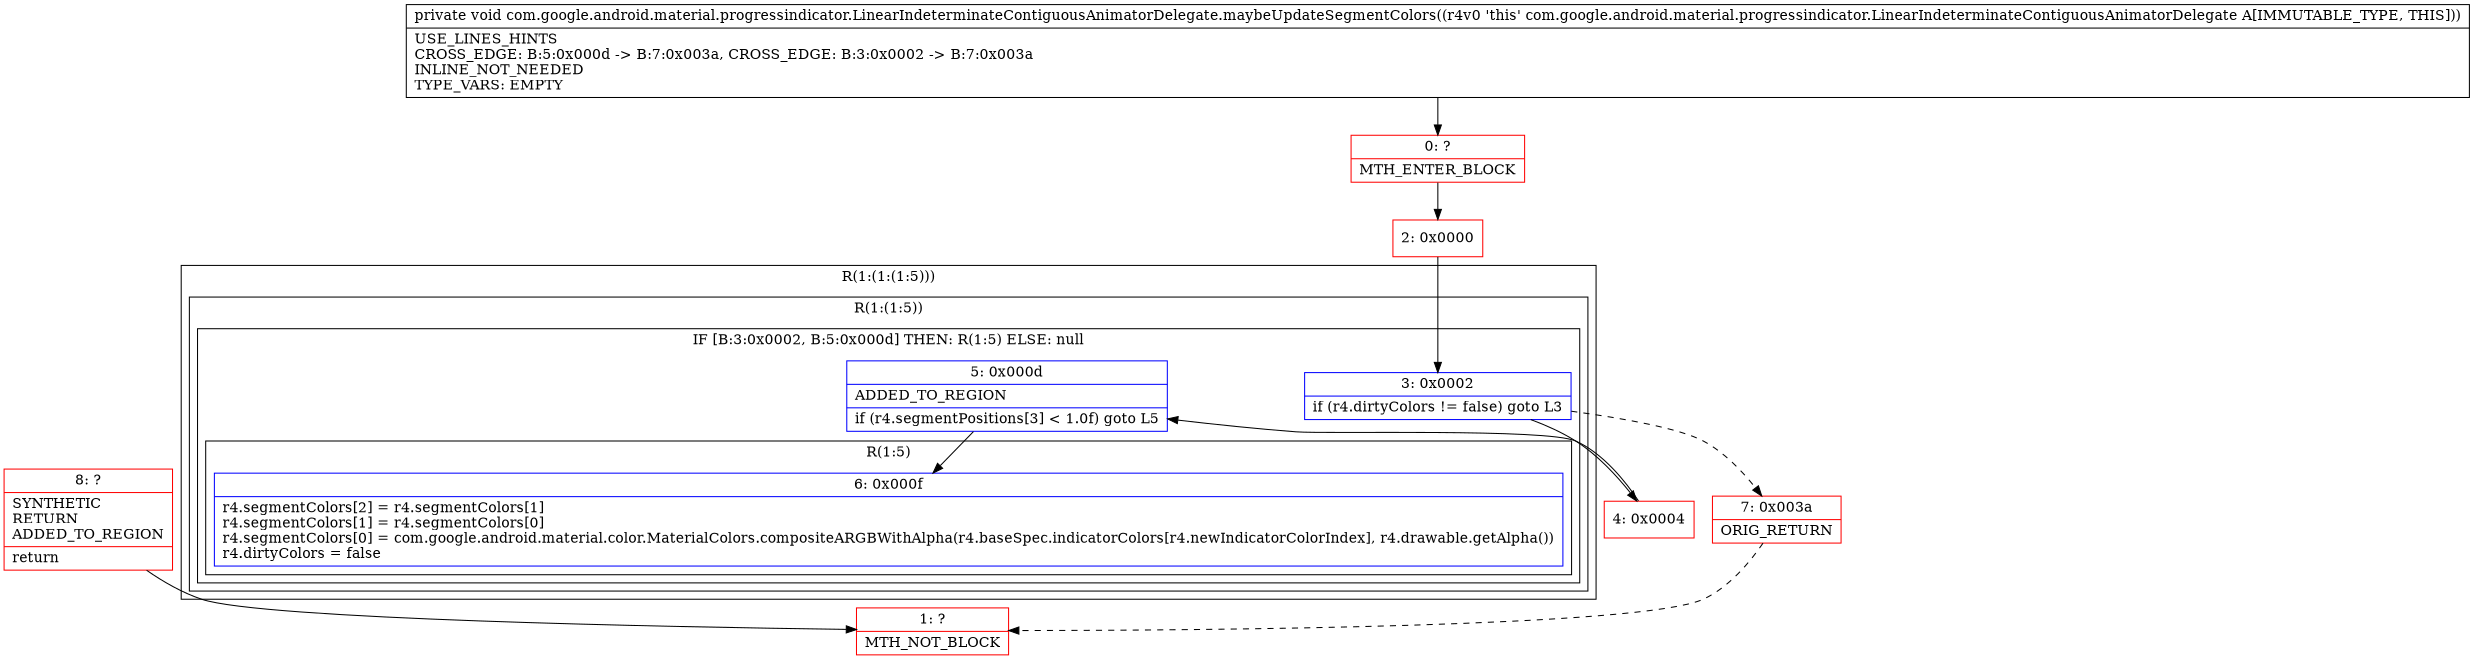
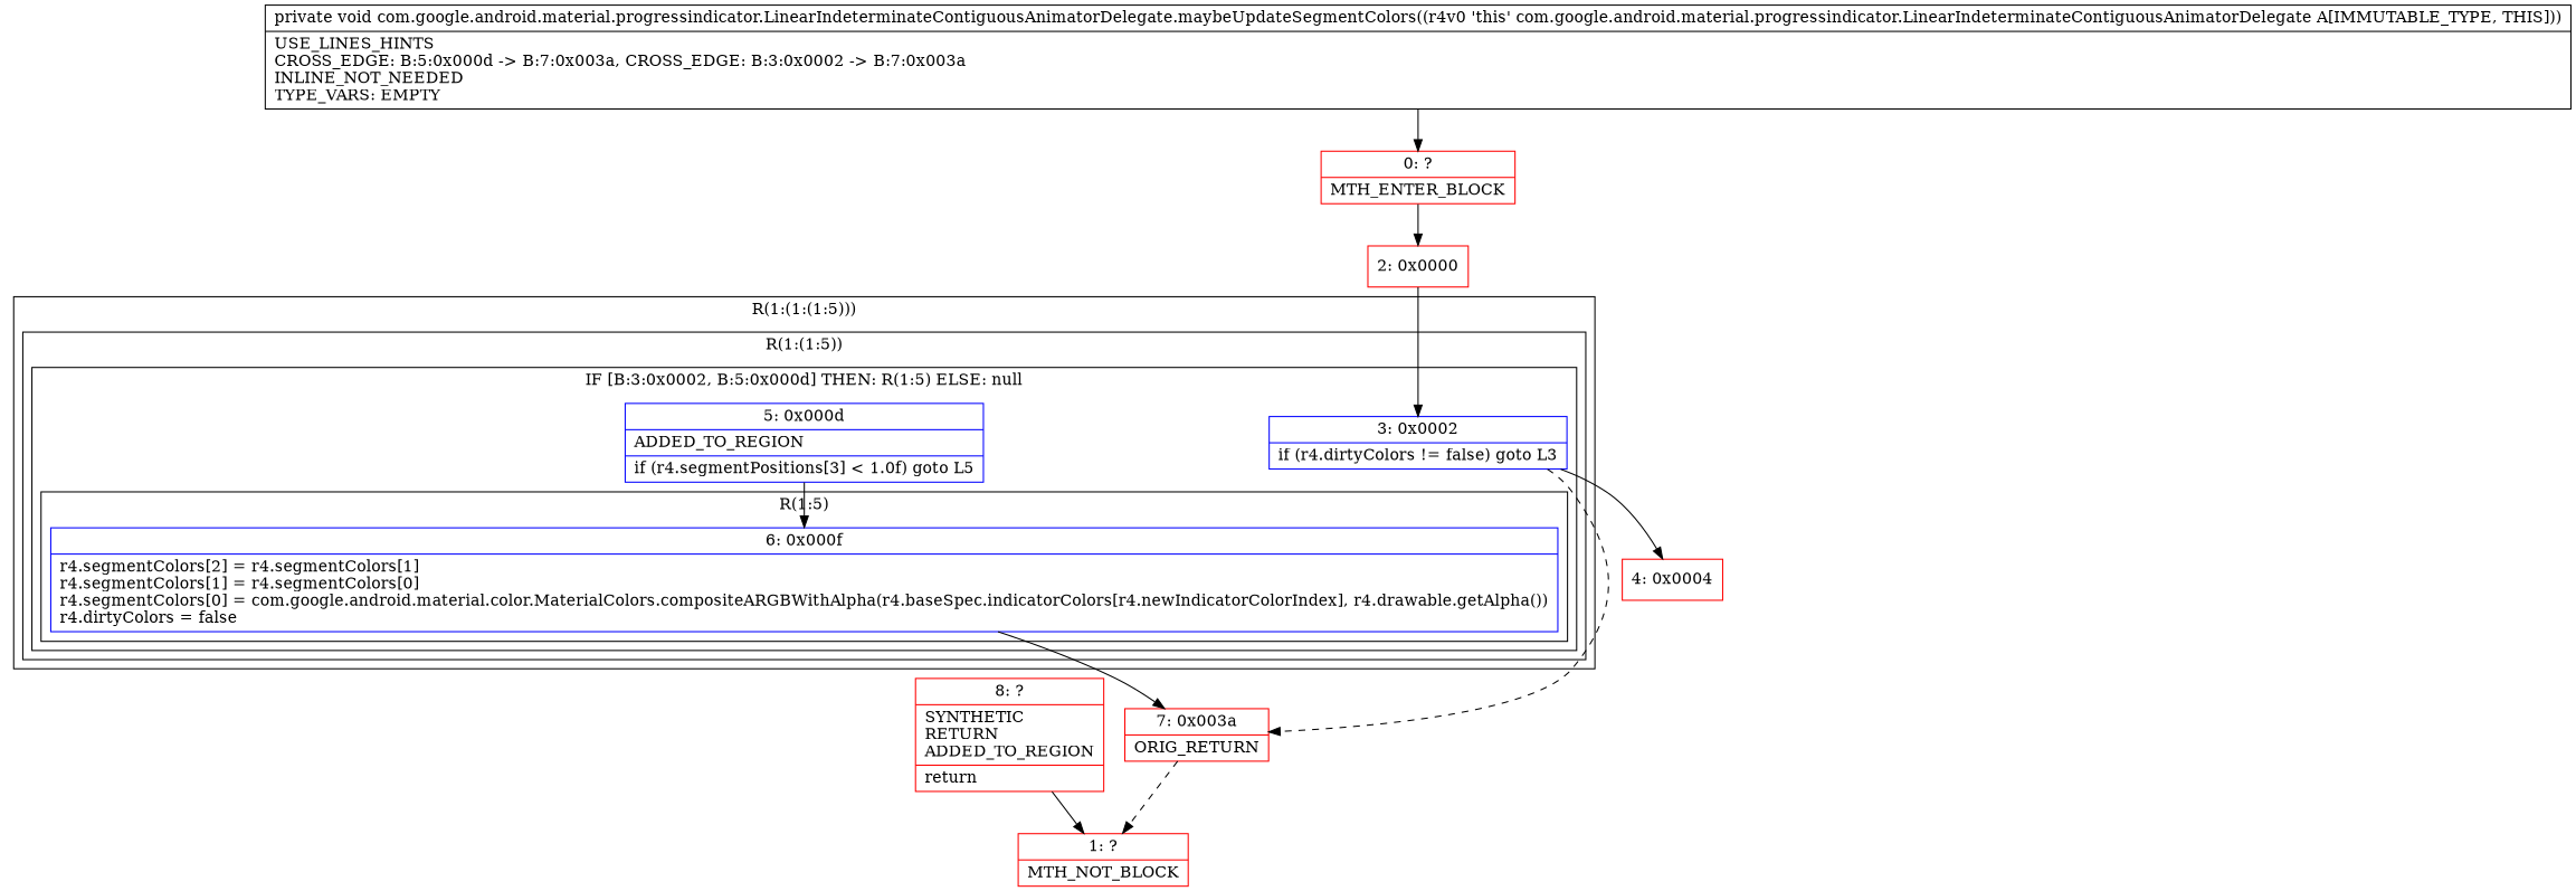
  digraph {
    node [color=red shape=record]
    n1 [color=blue label="{6\:\ 0x000f|r4.segmentColors[2] = r4.segmentColors[1]\lr4.segmentColors[1] = r4.segmentColors[0]\lr4.segmentColors[0] = com.google.android.material.color.MaterialColors.compositeARGBWithAlpha(r4.baseSpec.indicatorColors[r4.newIndicatorColorIndex], r4.drawable.getAlpha())\lr4.dirtyColors = false\l}"]
    n2 [color=blue label="{3\:\ 0x0002|if (r4.dirtyColors != false) goto L3\l}"]
    n3 [color=blue label="{5\:\ 0x000d|ADDED_TO_REGION\l|if (r4.segmentPositions[3] \< 1.0f) goto L5\l}"]
    n4 [label="{7\:\ 0x003a|ORIG_RETURN\l}"]
    n5 [label="{4\:\ 0x0004}"]
    n6 [label="{8\:\ ?|SYNTHETIC\lRETURN\lADDED_TO_REGION\l|return\l}"]
    n7 [label="{1\:\ ?|MTH_NOT_BLOCK\l}"]
    n8 [label="{0\:\ ?|MTH_ENTER_BLOCK\l}"]
    n9 [label="{2\:\ 0x0000}"]
    n10 [label="{private void com.google.android.material.progressindicator.LinearIndeterminateContiguousAnimatorDelegate.maybeUpdateSegmentColors((r4v0 'this' com.google.android.material.progressindicator.LinearIndeterminateContiguousAnimatorDelegate A[IMMUTABLE_TYPE, THIS]))  | USE_LINES_HINTS\lCROSS_EDGE: B:5:0x000d \-\> B:7:0x003a, CROSS_EDGE: B:3:0x0002 \-\> B:7:0x003a\lINLINE_NOT_NEEDED\lTYPE_VARS: EMPTY\l}" color=""]
    subgraph cluster_1 {
      label="R(1:(1:(1:5)))"
      subgraph cluster_2 {
        label="R(1:(1:5))"
        subgraph cluster_3 {
          label="IF [B:3:0x0002, B:5:0x000d] THEN: R(1:5) ELSE: null"
          n2
          n3
          subgraph cluster_4 {
            label="R(1:5)"
            n1
          }
        }
      }
    }
+   n1 -> n4
    n2 -> n4 [style=dashed]
    n2 -> n5
    n3 -> n1
    n4 -> n7 [style=dashed]
-   n5 -> n3
    n6 -> n7
    n8 -> n9
    n9 -> n2
    n10 -> n8
  }
